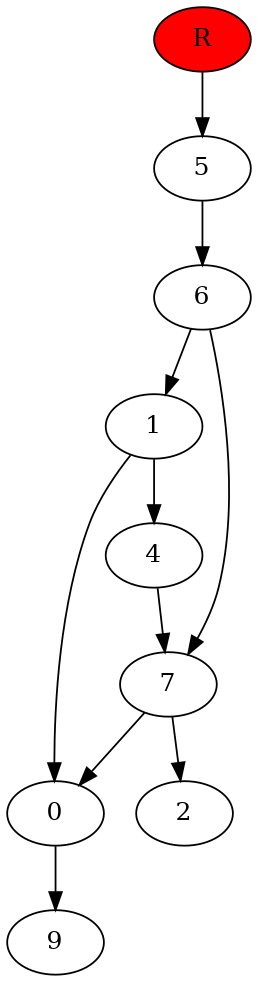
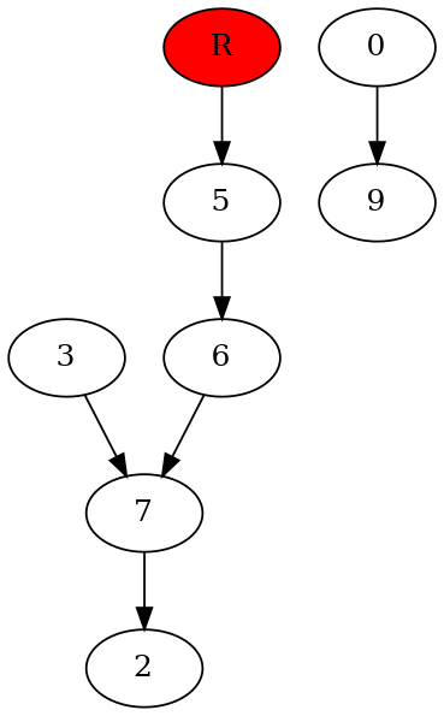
  digraph {
-   1
-   3 [label=4]
+   3
    n3 [label=0]
    7
    9
    2
    5
    6
    R [fillcolor="#ff0000" style=filled]
-   1 -> 3
-   1 -> n3
    3 -> 7
    n3 -> 9
-   7 -> n3
    7 -> 2
    5 -> 6
-   6 -> 1
    6 -> 7
    R -> 5
  }
